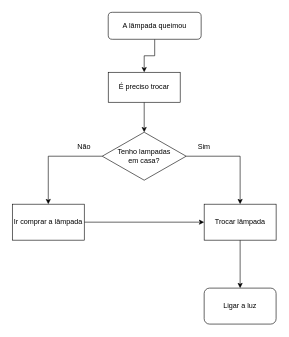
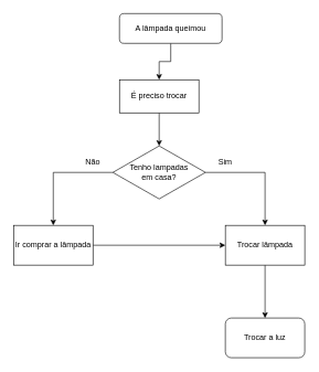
  <mxCell id="0" />
  <mxCell id="1" parent="0" />
  <mxCell id="2" style="edgeStyle=orthogonalEdgeStyle;rounded=0;orthogonalLoop=1;jettySize=auto;html=1;entryX=0.5;entryY=0;entryDx=0;entryDy=0;" edge="1" parent="1" source="3" target="6"><mxGeometry relative="1" as="geometry" /></mxCell>
  <mxCell id="3" value="A lâmpada queimou" style="rounded=1;whiteSpace=wrap;html=1;" vertex="1" parent="1"><mxGeometry x="180" y="20" width="155" height="45" as="geometry" /></mxCell>
- <mxCell id="4" value="Ligar a luz" style="rounded=1;whiteSpace=wrap;html=1;" vertex="1" parent="1"><mxGeometry x="340" y="480" width="120" height="60" as="geometry" /></mxCell>
+ <mxCell id="4" value="Trocar a luz" style="rounded=1;whiteSpace=wrap;html=1;" vertex="1" parent="1"><mxGeometry x="340" y="480" width="120" height="60" as="geometry" /></mxCell>
  <mxCell id="5" style="edgeStyle=orthogonalEdgeStyle;rounded=0;orthogonalLoop=1;jettySize=auto;html=1;" edge="1" parent="1" source="6" target="9"><mxGeometry relative="1" as="geometry"><mxPoint x="240" y="260" as="targetPoint" /></mxGeometry></mxCell>
  <mxCell id="6" value="É preciso trocar" style="rounded=0;whiteSpace=wrap;html=1;" vertex="1" parent="1"><mxGeometry x="180" y="120" width="120" height="50" as="geometry" /></mxCell>
  <mxCell id="7" style="edgeStyle=orthogonalEdgeStyle;rounded=0;orthogonalLoop=1;jettySize=auto;html=1;" edge="1" parent="1" source="9" target="13"><mxGeometry relative="1" as="geometry"><mxPoint x="80" y="340" as="targetPoint" /></mxGeometry></mxCell>
  <mxCell id="8" style="edgeStyle=orthogonalEdgeStyle;rounded=0;orthogonalLoop=1;jettySize=auto;html=1;entryX=0.5;entryY=0;entryDx=0;entryDy=0;" edge="1" parent="1" source="9" target="15"><mxGeometry relative="1" as="geometry"><mxPoint x="400" y="325" as="targetPoint" /></mxGeometry></mxCell>
  <mxCell id="9" value="Tenho lampadas&lt;br&gt;em casa?" style="rhombus;whiteSpace=wrap;html=1;" vertex="1" parent="1"><mxGeometry x="170" y="220" width="140" height="80" as="geometry" /></mxCell>
  <mxCell id="10" value="Não" style="text;html=1;align=center;verticalAlign=middle;whiteSpace=wrap;rounded=0;" vertex="1" parent="1"><mxGeometry x="110" y="230" width="60" height="30" as="geometry" /></mxCell>
  <mxCell id="11" value="Sim" style="text;html=1;align=center;verticalAlign=middle;whiteSpace=wrap;rounded=0;" vertex="1" parent="1"><mxGeometry x="310" y="230" width="60" height="30" as="geometry" /></mxCell>
  <mxCell id="12" style="edgeStyle=orthogonalEdgeStyle;rounded=0;orthogonalLoop=1;jettySize=auto;html=1;" edge="1" parent="1" source="13" target="15"><mxGeometry relative="1" as="geometry" /></mxCell>
  <mxCell id="13" value="Ir comprar a lâmpada" style="rounded=0;whiteSpace=wrap;html=1;" vertex="1" parent="1"><mxGeometry x="20" y="340" width="120" height="60" as="geometry" /></mxCell>
  <mxCell id="14" style="edgeStyle=orthogonalEdgeStyle;rounded=0;orthogonalLoop=1;jettySize=auto;html=1;entryX=0.5;entryY=0;entryDx=0;entryDy=0;" edge="1" parent="1" source="15" target="4"><mxGeometry relative="1" as="geometry" /></mxCell>
  <mxCell id="15" value="Trocar lâmpada" style="rounded=0;whiteSpace=wrap;html=1;" vertex="1" parent="1"><mxGeometry x="340" y="340" width="120" height="60" as="geometry" /></mxCell>
